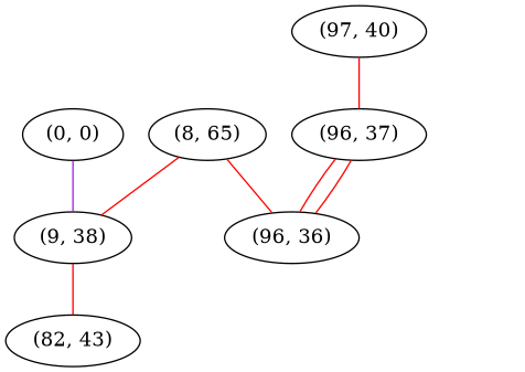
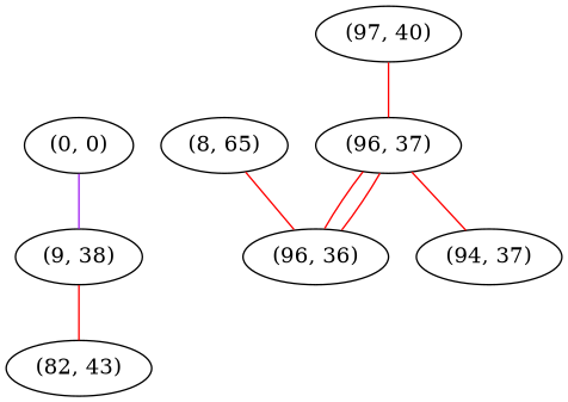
  graph {
    edge [color=red weight=1]
    n1 [label="(9, 38)"]
    "(0, 0)"
    "(82, 43)"
    "(8, 65)"
    "(96, 36)"
    "(97, 40)"
    "(96, 37)"
+   "(94, 37)"
    n1 -- "(82, 43)"
    "(0, 0)" -- n1 [color=purple weight=4]
-   "(8, 65)" -- n1
    "(8, 65)" -- "(96, 36)"
    "(97, 40)" -- "(96, 37)"
    "(96, 37)" -- "(96, 36)"
    "(96, 37)" -- "(96, 36)"
+   "(96, 37)" -- "(94, 37)"
  }
